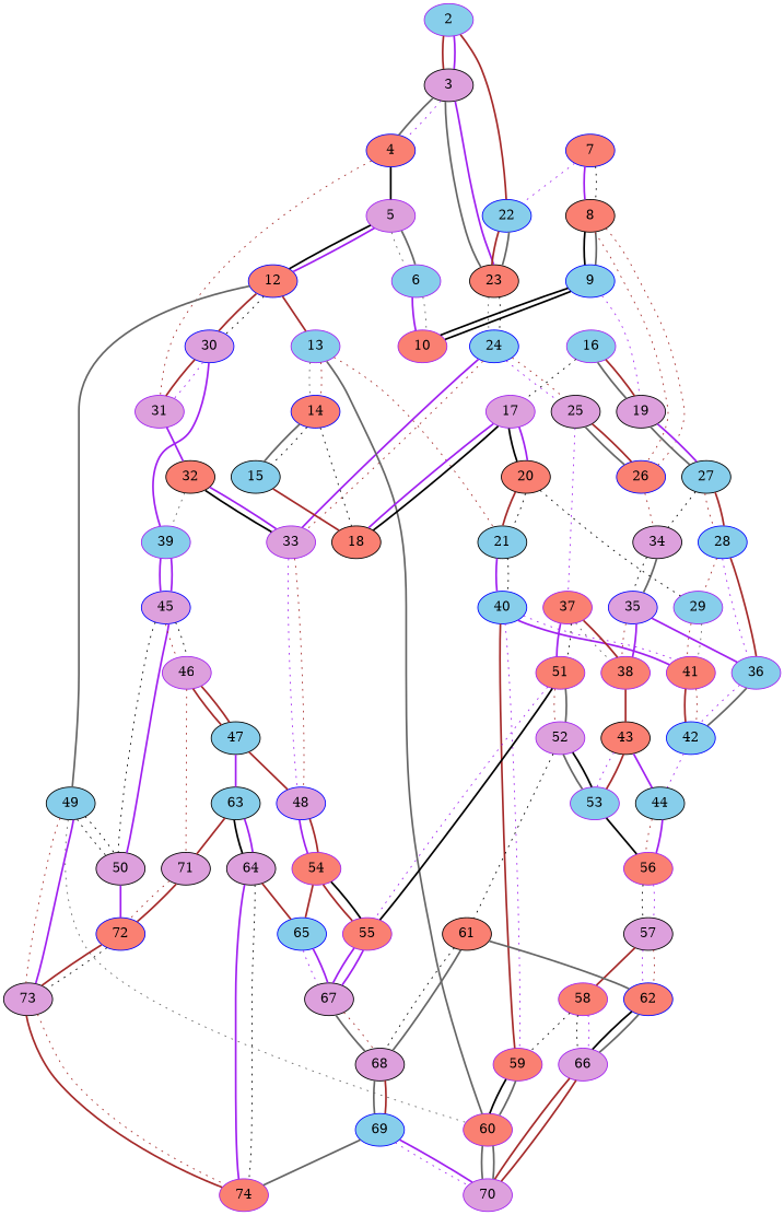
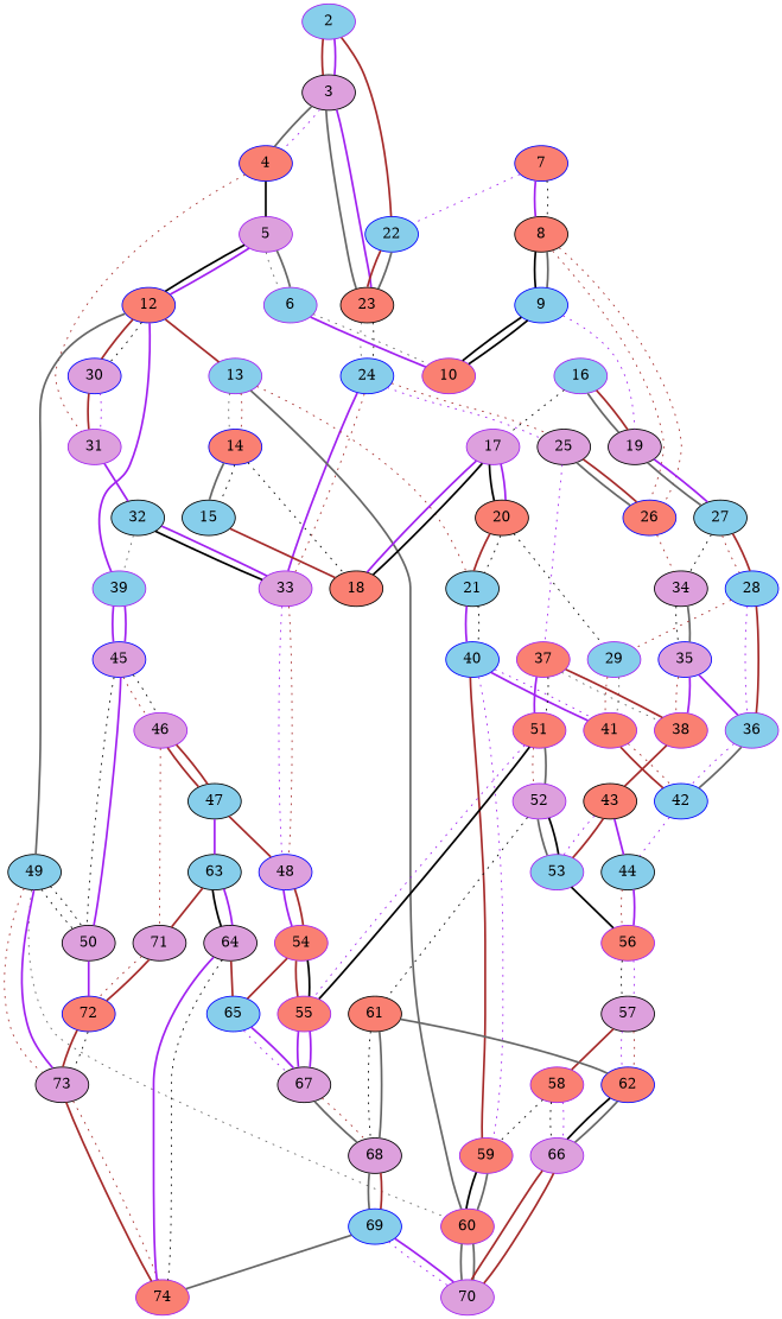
  graph {
    node [color=purple fillcolor=salmon style=filled]
    edge [color=brown style=bold]
    2 [fillcolor=skyblue]
    3 [color=black fillcolor=plum]
    22 [color=blue fillcolor=skyblue]
    7 [color=blue]
    8 [color=black]
    4 [color=blue]
    23 [color=black]
    5 [fillcolor=plum]
    31 [fillcolor=plum]
    24 [color=blue fillcolor=skyblue]
    6 [fillcolor=skyblue]
    12 [color=blue]
-   32 [color=black]
+   32 [color=black fillcolor=skyblue]
    10
    13 [fillcolor=skyblue]
    30 [color=blue fillcolor=plum]
    49 [color=black fillcolor=skyblue]
    9 [color=blue fillcolor=skyblue]
    26 [color=blue]
    19 [color=black fillcolor=plum]
    34 [color=black fillcolor=plum]
    27 [color=black fillcolor=skyblue]
    16 [fillcolor=skyblue]
    17 [fillcolor=plum]
    14 [color=blue]
    21 [color=black fillcolor=skyblue]
    60
    39 [fillcolor=skyblue]
    50 [color=black fillcolor=plum]
    73 [color=black fillcolor=plum]
    15 [color=black fillcolor=skyblue]
    18 [color=black]
    40 [color=blue fillcolor=skyblue]
    70 [fillcolor=plum]
    20 [color=black]
    29 [fillcolor=skyblue]
    28 [color=blue fillcolor=skyblue]
    41
    59
    25 [color=black fillcolor=plum]
    33 [fillcolor=plum]
    37
    48 [color=blue fillcolor=plum]
    38
    51
    35 [color=blue fillcolor=plum]
    36 [fillcolor=skyblue]
    42 [color=blue fillcolor=skyblue]
    45 [color=blue fillcolor=plum]
    54
    43 [color=black]
    44 [color=black fillcolor=skyblue]
    52 [fillcolor=plum]
    55
    53 [fillcolor=skyblue]
    46 [fillcolor=plum]
    56
    57 [color=black fillcolor=plum]
    47 [color=black fillcolor=skyblue]
    71 [color=black fillcolor=plum]
    72 [color=blue]
    63 [color=black fillcolor=skyblue]
    64 [color=black fillcolor=plum]
    65 [color=blue fillcolor=skyblue]
    74
    61 [color=black]
    67 [color=black fillcolor=plum]
    62 [color=blue]
    68 [color=black fillcolor=plum]
    58
    66 [fillcolor=plum]
    69 [color=blue fillcolor=skyblue]
    2 -- 3
    2 -- 3 [color=purple]
    2 -- 22
    3 -- 4 [color=gray40]
    3 -- 4 [color=purple style=dotted]
    3 -- 23 [color=gray40]
    3 -- 23 [color=purple]
    22 -- 23
    22 -- 23 [color=gray40]
    7 -- 22 [color=purple style=dotted]
    7 -- 8 [color=purple]
    7 -- 8 [color=black style=dotted]
    8 -- 9 [color=black]
    8 -- 9 [color=gray40]
    8 -- 26 [style=dotted]
    8 -- 26 [style=dotted]
    4 -- 5 [color=black]
    4 -- 31 [style=dotted]
    23 -- 24 [color=gray40 style=dotted]
    23 -- 24 [color=black style=dotted]
    5 -- 6 [color=gray40 style=dotted]
    5 -- 6 [color=gray40]
    5 -- 12 [color=black]
    5 -- 12 [color=purple]
    31 -- 32 [color=purple]
    24 -- 25 [color=purple style=dotted]
    24 -- 25 [style=dotted]
    24 -- 33 [color=purple]
    24 -- 33 [style=dotted]
    6 -- 10 [color=purple]
    6 -- 10 [color=gray40 style=dotted]
    12 -- 13
    12 -- 30
    12 -- 30 [color=black style=dotted]
    12 -- 49 [color=gray40]
    32 -- 39 [color=gray40 style=dotted]
    32 -- 33 [color=black]
    32 -- 33 [color=purple]
    13 -- 14 [color=gray40 style=dotted]
    13 -- 14 [style=dotted]
    13 -- 21 [style=dotted]
    13 -- 60 [color=gray40]
    30 -- 31
    30 -- 31 [color=purple style=dotted]
-   30 -- 39 [color=purple]
+   12 -- 39 [color=purple]
    49 -- 60 [color=gray40 style=dotted]
    49 -- 50 [color=black style=dotted]
    49 -- 50 [color=black style=dotted]
    49 -- 73 [style=dotted]
    49 -- 73 [color=purple]
    9 -- 10 [color=black]
    9 -- 10 [color=black]
    9 -- 19 [color=purple style=dotted]
    26 -- 34 [style=dotted]
    19 -- 27 [color=gray40]
    19 -- 27 [color=purple]
    34 -- 35 [color=black style=dotted]
    34 -- 35 [color=gray40]
    27 -- 34 [color=black style=dotted]
    27 -- 28 [style=dotted]
    27 -- 28
    16 -- 19 [color=gray40]
    16 -- 19
    16 -- 17 [color=black style=dotted]
    17 -- 18 [color=purple]
    17 -- 18 [color=black]
    17 -- 20 [color=black]
    17 -- 20 [color=purple]
    14 -- 15 [color=gray40]
    14 -- 15 [color=black style=dotted]
    14 -- 18 [color=black style=dotted]
    21 -- 40 [color=purple]
    21 -- 40 [color=black style=dotted]
    60 -- 70 [color=gray40]
    60 -- 70 [color=gray40]
    39 -- 45 [color=purple]
    39 -- 45 [color=purple]
    50 -- 72 [color=purple]
    73 -- 74
    73 -- 74 [style=dotted]
    15 -- 18
    40 -- 41 [color=purple]
    40 -- 41 [color=purple style=dotted]
    40 -- 59
    40 -- 59 [color=purple style=dotted]
    20 -- 21
    20 -- 21 [color=black style=dotted]
    20 -- 29 [color=black style=dotted]
    29 -- 41 [style=dotted]
    29 -- 41 [color=gray40 style=dotted]
    28 -- 29 [style=dotted]
    28 -- 36 [color=purple style=dotted]
    28 -- 36
    41 -- 42
    41 -- 42 [style=dotted]
    59 -- 60 [color=black]
    59 -- 60 [color=gray40]
    25 -- 26 [color=gray40]
    25 -- 26
    25 -- 37 [color=purple style=dotted]
    33 -- 48 [color=purple style=dotted]
    33 -- 48 [style=dotted]
    37 -- 38 [color=gray40 style=dotted]
    37 -- 38
    37 -- 51 [color=purple]
    37 -- 51 [color=black style=dotted]
    48 -- 54 [color=purple]
    48 -- 54
    38 -- 43
    51 -- 52 [style=dotted]
    51 -- 52 [color=gray40]
    51 -- 55 [color=purple style=dotted]
    51 -- 55 [color=black]
    35 -- 38 [style=dotted]
    35 -- 38 [color=purple]
    35 -- 36 [color=purple]
    36 -- 42 [color=purple style=dotted]
    36 -- 42 [color=gray40]
    42 -- 44 [color=purple style=dotted]
    45 -- 50 [color=black style=dotted]
    45 -- 50 [color=purple]
    45 -- 46 [style=dotted]
    45 -- 46 [color=black style=dotted]
    54 -- 55
    54 -- 55 [color=black]
    54 -- 65
    43 -- 44 [color=purple]
    43 -- 53 [color=purple style=dotted]
    43 -- 53
    44 -- 56 [style=dotted]
    44 -- 56 [color=purple]
    52 -- 53 [color=gray40]
    52 -- 53 [color=black]
    52 -- 61 [color=black style=dotted]
    55 -- 67 [color=purple]
    55 -- 67 [color=purple]
    53 -- 56 [color=black]
    46 -- 47
    46 -- 47
    46 -- 71 [style=dotted]
    56 -- 57 [color=black style=dotted]
    56 -- 57 [color=purple style=dotted]
    57 -- 62 [color=purple style=dotted]
    57 -- 62 [style=dotted]
    57 -- 58
    47 -- 48
    47 -- 63 [color=purple]
    71 -- 72 [style=dotted]
    71 -- 72
    72 -- 73
    72 -- 73 [color=black style=dotted]
    63 -- 71
    63 -- 64 [color=black]
    63 -- 64 [color=purple]
    64 -- 65
    64 -- 74 [color=purple]
    64 -- 74 [color=black style=dotted]
    65 -- 67 [color=purple style=dotted]
    65 -- 67 [color=purple]
    61 -- 62 [color=gray40]
    61 -- 68 [color=black style=dotted]
    61 -- 68 [color=gray40]
    67 -- 68 [color=gray40]
    67 -- 68 [style=dotted]
    62 -- 66 [color=black]
    62 -- 66 [color=gray40]
    68 -- 69 [color=gray40]
    68 -- 69
    58 -- 59 [color=black style=dotted]
    58 -- 66 [color=black style=dotted]
    58 -- 66 [color=purple style=dotted]
    66 -- 70
    66 -- 70
    69 -- 70 [color=purple style=dotted]
    69 -- 70 [color=purple]
    69 -- 74 [color=gray40]
  }
